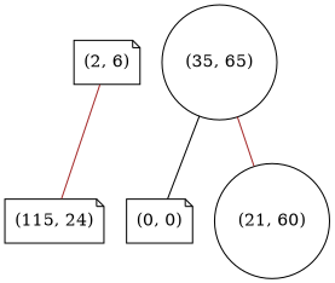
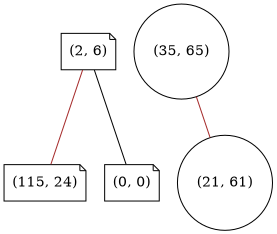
  graph {
    node [shape=note]
    edge [color=brown weight=1]
    n1 [label="(115, 24)"]
    "(2, 6)"
    "(0, 0)"
    "(35, 65)" [shape=circle]
-   "(21, 61)" [shape=circle label="(21, 60)"]
+   "(21, 61)" [shape=circle]
    "(2, 6)" -- n1
-   "(35, 65)" -- "(0, 0)" [color=black weight=4]
+   "(2, 6)" -- "(0, 0)" [color=black weight=4]
    "(35, 65)" -- "(21, 61)"
  }
